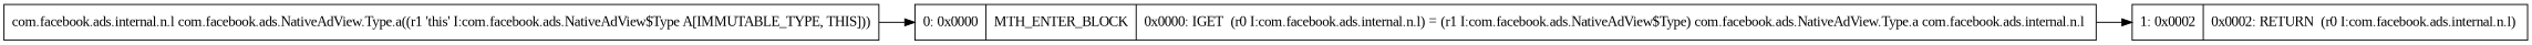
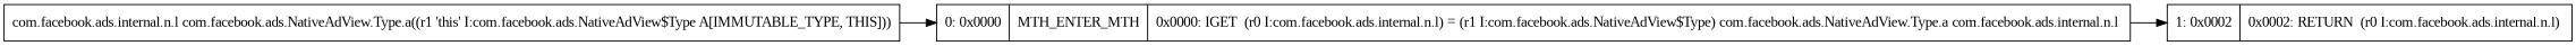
  digraph {
    rankdir=LR
    fontname="Liberation Serif"
    node [shape=record fontname="Liberation Serif"]
    edge [fontname="Liberation Serif"]
-   n1 [label="{0\:\ 0x0000|MTH_ENTER_BLOCK\l|0x0000: IGET  (r0 I:com.facebook.ads.internal.n.l) = (r1 I:com.facebook.ads.NativeAdView$Type) com.facebook.ads.NativeAdView.Type.a com.facebook.ads.internal.n.l \l}"]
+   n1 [label="{0\:\ 0x0000|MTH_ENTER_MTH\l|0x0000: IGET  (r0 I:com.facebook.ads.internal.n.l) = (r1 I:com.facebook.ads.NativeAdView$Type) com.facebook.ads.NativeAdView.Type.a com.facebook.ads.internal.n.l \l}"]
    n2 [label="{1\:\ 0x0002|0x0002: RETURN  (r0 I:com.facebook.ads.internal.n.l) \l}"]
    n3 [label="{com.facebook.ads.internal.n.l com.facebook.ads.NativeAdView.Type.a((r1 'this' I:com.facebook.ads.NativeAdView$Type A[IMMUTABLE_TYPE, THIS])) }"]
    n1 -> n2
    n3 -> n1
  }
